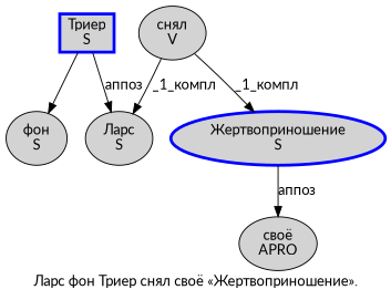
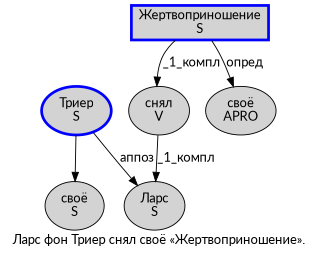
  digraph {
    fontname=Lato
    label="Ларс фон Триер снял своё «Жертвоприношение»."
    node [fillcolor=lightgray fontname=Lato penwidth=1 shape=ellipse style=filled]
    edge [fontname=Lato]
    n1 [label="Ларс\nS"]
-   n2 [color=blue label="Триер\nS" penwidth=3 shape=box]
-   n3 [label="фон\nS"]
+   n2 [color=blue label="Триер\nS" penwidth=3]
+   n3 [label="своё\nS"]
    n4 [label="снял\nV"]
-   n5 [color=blue label="Жертвоприношение\nS" penwidth=3]
+   n5 [color=blue label="Жертвоприношение\nS" penwidth=3 shape=box]
    n6 [label="своё\nAPRO"]
    n2 -> n1 [label="аппоз"]
    n2 -> n3
    n4 -> n1 [label="_1_компл"]
-   n4 -> n5 [label="_1_компл"]
-   n5 -> n6 [label="аппоз"]
+   n5 -> n4 [label="_1_компл"]
+   n5 -> n6 [label="опред"]
  }
